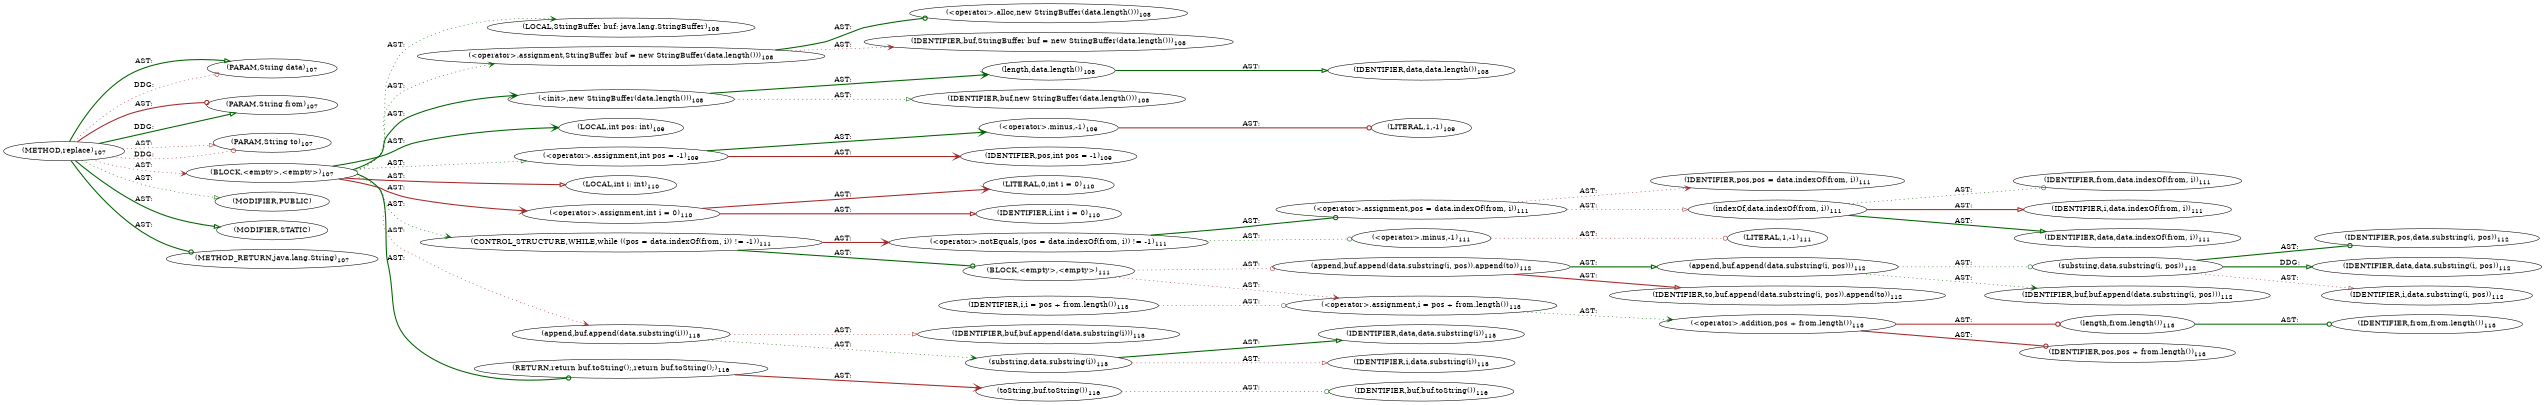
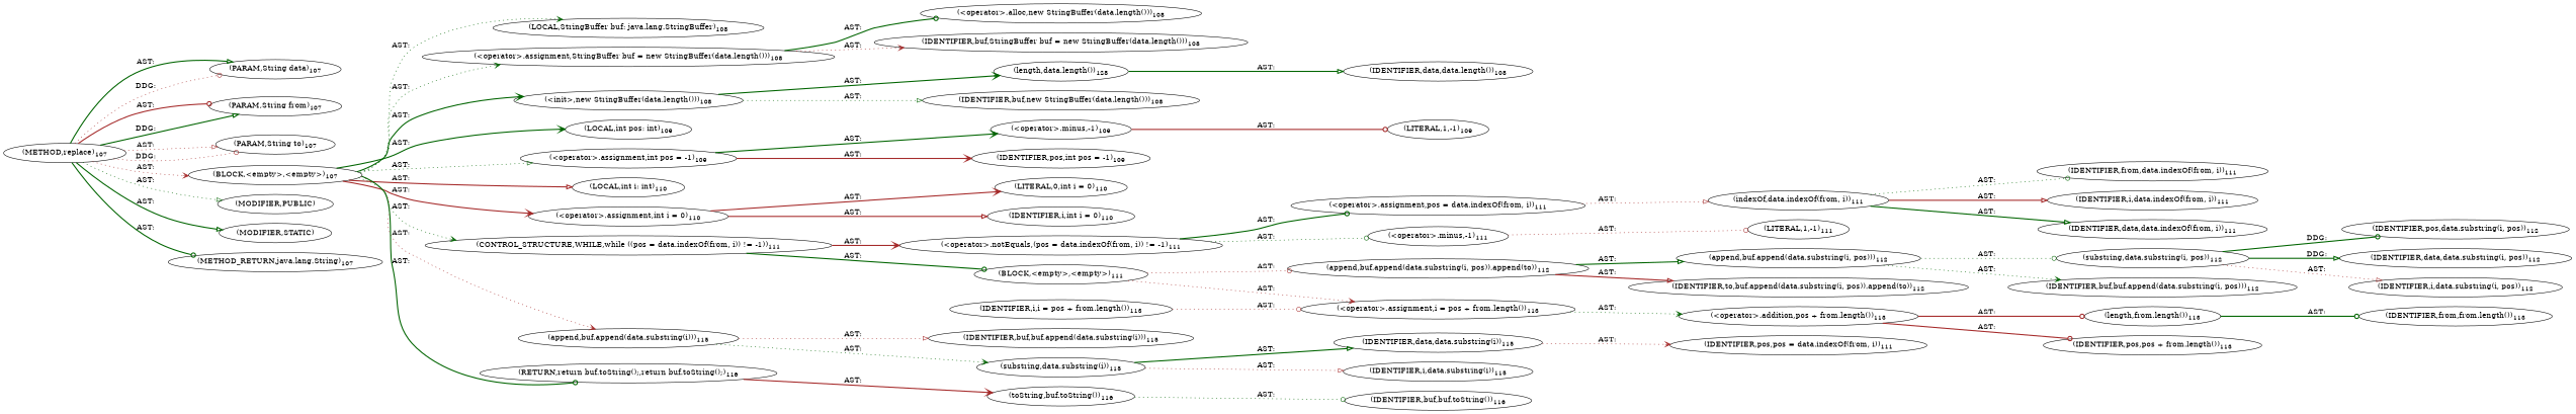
  digraph {
    rankdir=LR
    edge [arrowhead=onormal color=darkgreen style=bold]
    n1 [label=<(METHOD,replace)<SUB>107</SUB>>]
    n2 [label=<(PARAM,String data)<SUB>107</SUB>>]
    n3 [label=<(PARAM,String from)<SUB>107</SUB>>]
    n4 [label=<(PARAM,String to)<SUB>107</SUB>>]
    n5 [label=<(BLOCK,&lt;empty&gt;,&lt;empty&gt;)<SUB>107</SUB>>]
    n6 [label=<(MODIFIER,PUBLIC)>]
    n7 [label=<(MODIFIER,STATIC)>]
    n8 [label=<(METHOD_RETURN,java.lang.String)<SUB>107</SUB>>]
    n9 [label=<(LOCAL,StringBuffer buf: java.lang.StringBuffer)<SUB>108</SUB>>]
    n10 [label=<(&lt;operator&gt;.assignment,StringBuffer buf = new StringBuffer(data.length()))<SUB>108</SUB>>]
    n11 [label=<(&lt;init&gt;,new StringBuffer(data.length()))<SUB>108</SUB>>]
    n12 [label=<(LOCAL,int pos: int)<SUB>109</SUB>>]
    n13 [label=<(&lt;operator&gt;.assignment,int pos = -1)<SUB>109</SUB>>]
    n14 [label=<(LOCAL,int i: int)<SUB>110</SUB>>]
    n15 [label=<(&lt;operator&gt;.assignment,int i = 0)<SUB>110</SUB>>]
    n16 [label=<(CONTROL_STRUCTURE,WHILE,while ((pos = data.indexOf(from, i)) != -1))<SUB>111</SUB>>]
    n17 [label=<(append,buf.append(data.substring(i)))<SUB>115</SUB>>]
    n18 [label=<(RETURN,return buf.toString();,return buf.toString();)<SUB>116</SUB>>]
    n19 [label=<(IDENTIFIER,buf,StringBuffer buf = new StringBuffer(data.length()))<SUB>108</SUB>>]
    n20 [label=<(&lt;operator&gt;.alloc,new StringBuffer(data.length()))<SUB>108</SUB>>]
    n21 [label=<(IDENTIFIER,buf,new StringBuffer(data.length()))<SUB>108</SUB>>]
-   n22 [label=<(length,data.length())<SUB>108</SUB>>]
+   n22 [label=<(length,data.length())<SUB>128</SUB>>]
    n23 [label=<(IDENTIFIER,pos,int pos = -1)<SUB>109</SUB>>]
    n24 [label=<(&lt;operator&gt;.minus,-1)<SUB>109</SUB>>]
    n25 [label=<(IDENTIFIER,i,int i = 0)<SUB>110</SUB>>]
    n26 [label=<(LITERAL,0,int i = 0)<SUB>110</SUB>>]
    n27 [label=<(&lt;operator&gt;.notEquals,(pos = data.indexOf(from, i)) != -1)<SUB>111</SUB>>]
    n28 [label=<(BLOCK,&lt;empty&gt;,&lt;empty&gt;)<SUB>111</SUB>>]
    n29 [label=<(IDENTIFIER,buf,buf.append(data.substring(i)))<SUB>115</SUB>>]
    n30 [label=<(substring,data.substring(i))<SUB>115</SUB>>]
    n31 [label=<(toString,buf.toString())<SUB>116</SUB>>]
    n32 [label=<(IDENTIFIER,data,data.length())<SUB>108</SUB>>]
    n33 [label=<(LITERAL,1,-1)<SUB>109</SUB>>]
    n34 [label=<(&lt;operator&gt;.assignment,pos = data.indexOf(from, i))<SUB>111</SUB>>]
    n35 [label=<(&lt;operator&gt;.minus,-1)<SUB>111</SUB>>]
    n36 [label=<(append,buf.append(data.substring(i, pos)).append(to))<SUB>112</SUB>>]
    n37 [label=<(&lt;operator&gt;.assignment,i = pos + from.length())<SUB>113</SUB>>]
    n38 [label=<(IDENTIFIER,pos,pos = data.indexOf(from, i))<SUB>111</SUB>>]
    n39 [label=<(indexOf,data.indexOf(from, i))<SUB>111</SUB>>]
    n40 [label=<(LITERAL,1,-1)<SUB>111</SUB>>]
    n41 [label=<(IDENTIFIER,data,data.indexOf(from, i))<SUB>111</SUB>>]
    n42 [label=<(IDENTIFIER,from,data.indexOf(from, i))<SUB>111</SUB>>]
    n43 [label=<(IDENTIFIER,i,data.indexOf(from, i))<SUB>111</SUB>>]
    n44 [label=<(append,buf.append(data.substring(i, pos)))<SUB>112</SUB>>]
    n45 [label=<(IDENTIFIER,to,buf.append(data.substring(i, pos)).append(to))<SUB>112</SUB>>]
    n46 [label=<(&lt;operator&gt;.addition,pos + from.length())<SUB>113</SUB>>]
    n47 [label=<(IDENTIFIER,buf,buf.append(data.substring(i, pos)))<SUB>112</SUB>>]
    n48 [label=<(substring,data.substring(i, pos))<SUB>112</SUB>>]
    n49 [label=<(IDENTIFIER,data,data.substring(i, pos))<SUB>112</SUB>>]
    n50 [label=<(IDENTIFIER,i,data.substring(i, pos))<SUB>112</SUB>>]
    n51 [label=<(IDENTIFIER,pos,data.substring(i, pos))<SUB>112</SUB>>]
    n52 [label=<(IDENTIFIER,i,i = pos + from.length())<SUB>113</SUB>>]
    n53 [label=<(IDENTIFIER,pos,pos + from.length())<SUB>113</SUB>>]
    n54 [label=<(length,from.length())<SUB>113</SUB>>]
    n55 [label=<(IDENTIFIER,from,from.length())<SUB>113</SUB>>]
    n56 [label=<(IDENTIFIER,data,data.substring(i))<SUB>115</SUB>>]
    n57 [label=<(IDENTIFIER,i,data.substring(i))<SUB>115</SUB>>]
    n58 [label=<(IDENTIFIER,buf,buf.toString())<SUB>116</SUB>>]
    n1 -> n2 [label="AST: "]
    n1 -> n2 [arrowhead=odot color=brown label="DDG: " style=dotted]
    n1 -> n3 [arrowhead=odot color=brown label="AST: "]
    n1 -> n3 [label="DDG: "]
    n1 -> n4 [color=brown label="AST: " style=dotted]
    n1 -> n4 [arrowhead=odot color=brown label="DDG: " style=dotted]
    n1 -> n5 [arrowhead=vee color=brown label="AST: " style=dotted]
    n1 -> n6 [label="AST: " style=dotted]
    n1 -> n7 [label="AST: "]
    n1 -> n8 [arrowhead=odot label="AST: "]
    n5 -> n9 [arrowhead=vee label="AST: " style=dotted]
    n5 -> n10 [arrowhead=vee label="AST: " style=dotted]
    n5 -> n11 [arrowhead=vee label="AST: "]
    n5 -> n12 [arrowhead=vee label="AST: "]
    n5 -> n13 [label="AST: " style=dotted]
    n5 -> n14 [color=brown label="AST: "]
    n5 -> n15 [arrowhead=vee color=brown label="AST: "]
    n5 -> n16 [arrowhead=vee label="AST: " style=dotted]
    n5 -> n17 [arrowhead=vee color=brown label="AST: " style=dotted]
    n5 -> n18 [arrowhead=odot label="AST: "]
    n10 -> n19 [arrowhead=vee color=brown label="AST: " style=dotted]
    n10 -> n20 [arrowhead=odot label="AST: "]
    n11 -> n21 [label="AST: " style=dotted]
    n11 -> n22 [arrowhead=vee label="AST: "]
    n13 -> n23 [arrowhead=vee color=brown label="AST: "]
    n13 -> n24 [arrowhead=vee label="AST: "]
    n15 -> n25 [color=brown label="AST: "]
    n15 -> n26 [arrowhead=vee color=brown label="AST: "]
    n16 -> n27 [arrowhead=vee color=brown label="AST: "]
    n16 -> n28 [arrowhead=odot label="AST: "]
    n17 -> n29 [color=brown label="AST: " style=dotted]
    n17 -> n30 [arrowhead=vee label="AST: " style=dotted]
    n18 -> n31 [arrowhead=vee color=brown label="AST: "]
    n22 -> n32 [label="AST: "]
    n24 -> n33 [arrowhead=odot color=brown label="AST: "]
    n27 -> n34 [arrowhead=odot label="AST: "]
    n27 -> n35 [arrowhead=odot label="AST: " style=dotted]
    n28 -> n36 [arrowhead=odot color=brown label="AST: " style=dotted]
    n28 -> n37 [arrowhead=vee color=brown label="AST: " style=dotted]
    n30 -> n56 [label="AST: "]
    n30 -> n57 [color=brown label="AST: " style=dotted]
    n31 -> n58 [arrowhead=odot label="AST: " style=dotted]
-   n34 -> n38 [arrowhead=vee color=brown label="AST: " style=dotted]
+   n56 -> n38 [arrowhead=vee color=brown label="AST: " style=dotted]
    n34 -> n39 [color=brown label="AST: " style=dotted]
    n35 -> n40 [arrowhead=odot color=brown label="AST: " style=dotted]
    n36 -> n44 [label="AST: "]
    n36 -> n45 [color=brown label="AST: "]
    n37 -> n46 [arrowhead=vee label="AST: " style=dotted]
    n39 -> n41 [label="AST: "]
    n39 -> n42 [arrowhead=odot label="AST: " style=dotted]
    n39 -> n43 [color=brown label="AST: "]
    n44 -> n47 [arrowhead=vee label="AST: " style=dotted]
    n44 -> n48 [arrowhead=odot label="AST: " style=dotted]
    n46 -> n53 [arrowhead=odot color=brown label="AST: "]
    n46 -> n54 [arrowhead=odot color=brown label="AST: "]
    n48 -> n49 [label="DDG: "]
    n48 -> n50 [color=brown label="AST: " style=dotted]
-   n48 -> n51 [arrowhead=odot label="AST: "]
+   n48 -> n51 [arrowhead=odot label="DDG: "]
    n52 -> n37 [arrowhead=odot color=brown label="AST: " style=dotted]
    n54 -> n55 [arrowhead=odot label="AST: "]
  }
